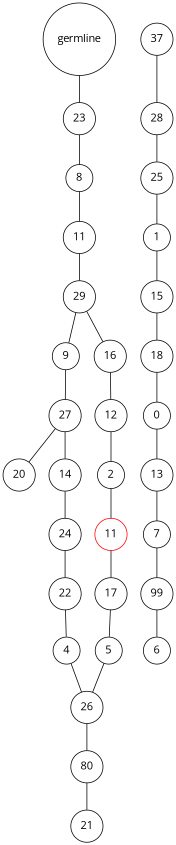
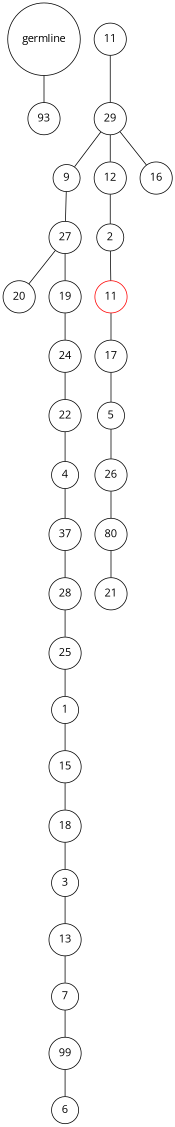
  graph {
    fontname="Open Sans"
    rankdir=UD
    splines=line
    node [fontname="Open Sans" shape=circle]
    edge [fontname="Open Sans"]
    n1 [label=germline]
-   n2 [label=23]
-   n3 [label=8]
+   n2 [label=93]
    n4 [label=11]
    n5 [label=29]
    n6 [label=9]
    n7 [label=12]
    n8 [label=16]
    n9 [label=27]
    n10 [label=2]
    n11 [label=20]
-   n12 [label=14]
+   n12 [label=19]
    n13 [label=24]
    n14 [label=22]
    n15 [label=4]
    n16 [label=37]
    n17 [label=28]
    n18 [label=25]
    n19 [label=1]
    n20 [label=15]
    n21 [label=18]
-   n22 [label=0]
+   n22 [label=3]
    n23 [label=13]
    n24 [label=7]
    n25 [label=99]
    n26 [label=6]
    n27 [color=red label=11]
    n28 [label=17]
    n29 [label=5]
    n30 [label=26]
    n31 [label=80]
    n32 [label=21]
    n1 -- n2
-   n2 -- n3
-   n3 -- n4
    n4 -- n5
    n5 -- n6
-   n8 -- n7
+   n5 -- n7
    n5 -- n8
    n6 -- n9
    n7 -- n10
    n9 -- n11
    n9 -- n12
    n10 -- n27
    n12 -- n13
    n13 -- n14
    n14 -- n15
-   n15 -- n30
+   n15 -- n16
    n16 -- n17
    n17 -- n18
    n18 -- n19
    n19 -- n20
    n20 -- n21
    n21 -- n22
    n22 -- n23
    n23 -- n24
    n24 -- n25
    n25 -- n26
    n27 -- n28
    n28 -- n29
    n29 -- n30
    n30 -- n31
    n31 -- n32
  }
